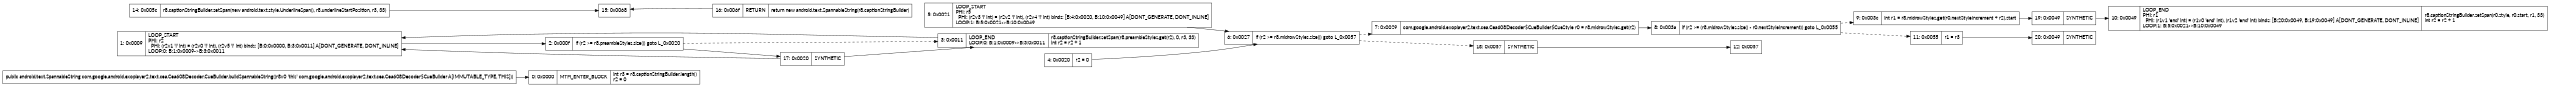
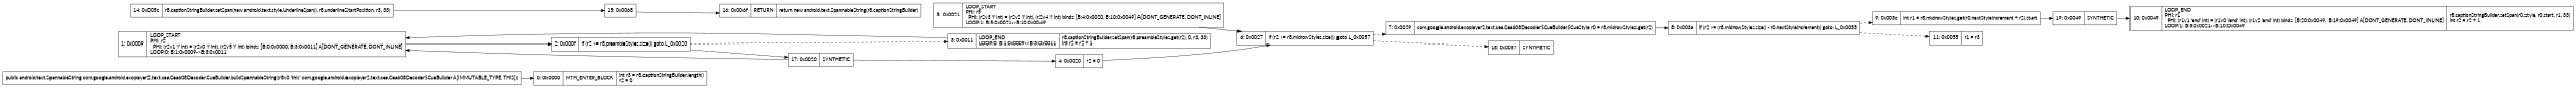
  digraph {
    fontname=Lato
    rankdir=LR
    node [fontname=Lato shape=record]
    edge [fontname=Lato]
    n1 [label="{0\:\ 0x0000|MTH_ENTER_BLOCK\l|int r3 = r8.captionStringBuilder.length()\lr2 = 0\l}"]
    n2 [label="{1\:\ 0x0009|LOOP_START\lPHI: r2 \l  PHI: (r2v1 'i' int) = (r2v0 'i' int), (r2v5 'i' int) binds: [B:0:0x0000, B:3:0x0011] A[DONT_GENERATE, DONT_INLINE]\lLOOP:0: B:1:0x0009\-\>B:3:0x0011\l}"]
    n3 [label="{2\:\ 0x000f|if (r2 \>= r8.preambleStyles.size()) goto L_0x0020\l}"]
    n4 [label="{3\:\ 0x0011|LOOP_END\lLOOP:0: B:1:0x0009\-\>B:3:0x0011\l|r8.captionStringBuilder.setSpan(r8.preambleStyles.get(r2), 0, r3, 33)\lint r2 = r2 + 1\l}"]
    n5 [label="{17\:\ 0x0020|SYNTHETIC\l}"]
    n6 [label="{4\:\ 0x0020|r2 = 0\l}"]
    n7 [label="{6\:\ 0x0027|if (r2 \>= r8.midrowStyles.size()) goto L_0x0057\l}"]
    n8 [label="{5\:\ 0x0021|LOOP_START\lPHI: r5 \l  PHI: (r2v3 'i' int) = (r2v2 'i' int), (r2v4 'i' int) binds: [B:4:0x0020, B:10:0x0049] A[DONT_GENERATE, DONT_INLINE]\lLOOP:1: B:5:0x0021\-\>B:10:0x0049\l}"]
    n9 [label="{7\:\ 0x0029|com.google.android.exoplayer2.text.cea.Cea608Decoder$CueBuilder$CueStyle r0 = r8.midrowStyles.get(r2)\l}"]
    n10 [label="{18\:\ 0x0057|SYNTHETIC\l}"]
    n11 [label="{8\:\ 0x003a|if (r2 \>= (r8.midrowStyles.size() \- r0.nextStyleIncrement)) goto L_0x0055\l}"]
-   n12 [label="{12\:\ 0x0057}"]
    n13 [label="{9\:\ 0x003c|int r1 = r8.midrowStyles.get(r0.nextStyleIncrement + r2).start\l}"]
    n14 [label="{11\:\ 0x0055|r1 = r3\l}"]
    n15 [label="{19\:\ 0x0049|SYNTHETIC\l}"]
-   n16 [label="{20\:\ 0x0049|SYNTHETIC\l}"]
    n17 [label="{10\:\ 0x0049|LOOP_END\lPHI: r1 \l  PHI: (r1v1 'end' int) = (r1v0 'end' int), (r1v2 'end' int) binds: [B:20:0x0049, B:19:0x0049] A[DONT_GENERATE, DONT_INLINE]\lLOOP:1: B:5:0x0021\-\>B:10:0x0049\l|r8.captionStringBuilder.setSpan(r0.style, r0.start, r1, 33)\lint r2 = r2 + 1\l}"]
    n18 [label="{14\:\ 0x005c|r8.captionStringBuilder.setSpan(new android.text.style.UnderlineSpan(), r8.underlineStartPosition, r3, 33)\l}"]
    n19 [label="{15\:\ 0x0068}"]
    n20 [label="{16\:\ 0x006f|RETURN\l|return new android.text.SpannableString(r8.captionStringBuilder)\l}"]
    n21 [label="{public android.text.SpannableString com.google.android.exoplayer2.text.cea.Cea608Decoder.CueBuilder.buildSpannableString((r8v0 'this' com.google.android.exoplayer2.text.cea.Cea608Decoder$CueBuilder A[IMMUTABLE_TYPE, THIS])) }"]
    n2 -> n3
    n3 -> n4 [style=dashed]
    n3 -> n5
    n4 -> n2
    n5 -> n2
-   n5 -> n4
+   n5 -> n6
    n6 -> n7
    n7 -> n9 [style=dashed]
    n7 -> n10 [style=dashed]
    n8 -> n7
    n9 -> n11
-   n10 -> n12
    n11 -> n13 [style=dashed]
    n11 -> n14 [style=dashed]
    n13 -> n15
-   n14 -> n16
    n15 -> n17
    n18 -> n19
-   n20 -> n19
+   n19 -> n20
    n21 -> n1
  }
